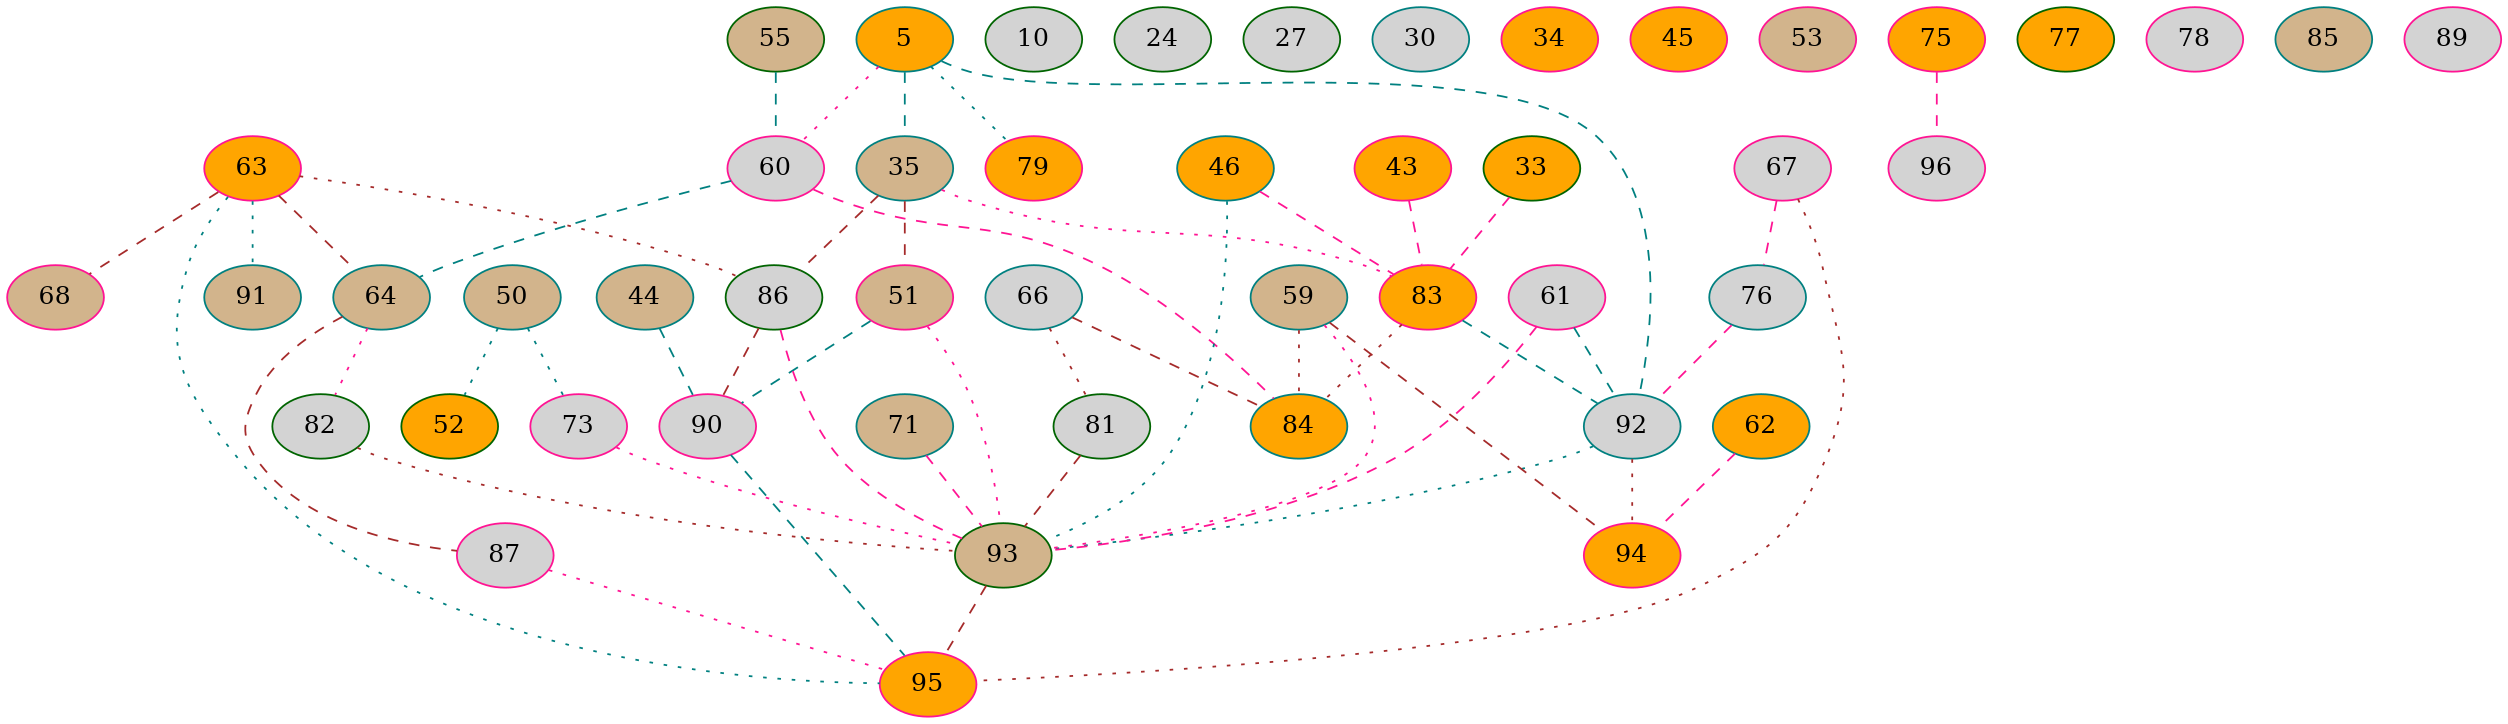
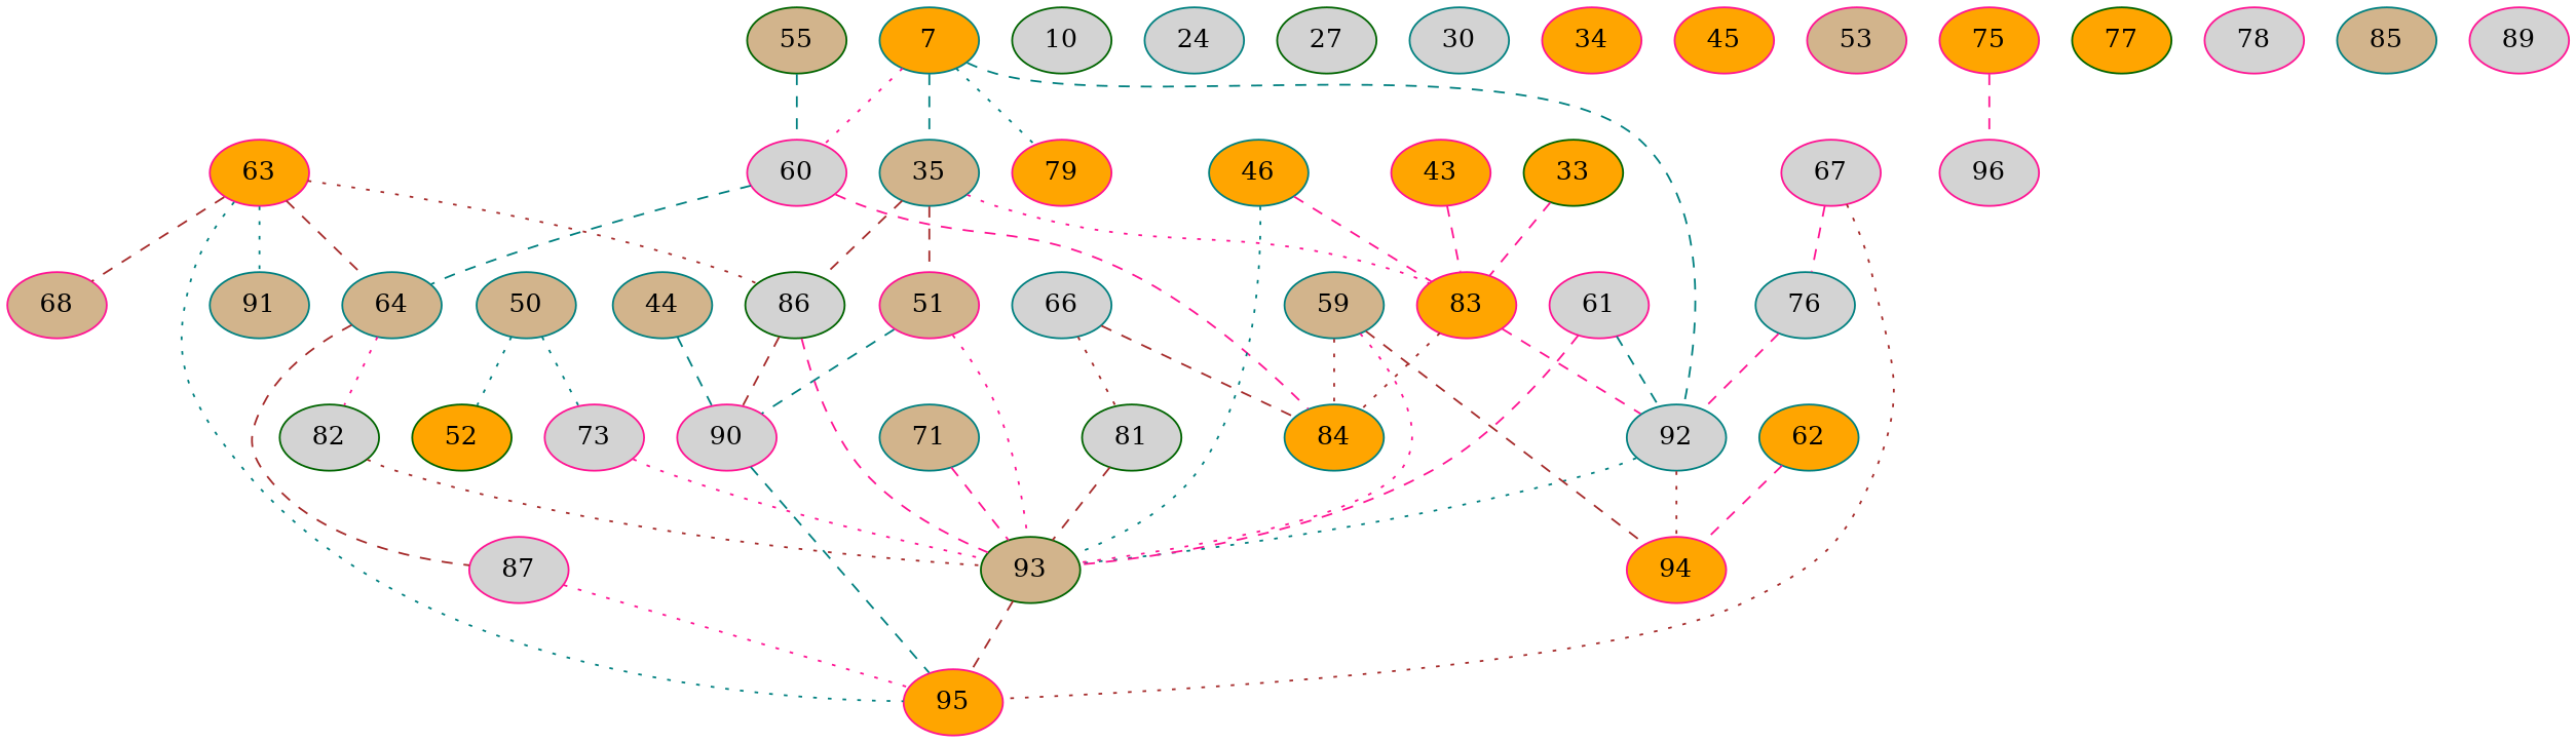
  graph {
    node [color=deeppink fillcolor=lightgrey style=filled]
    edge [color=deeppink style=dashed]
    35 [color=teal fillcolor=tan super="+6"]
    83 [fillcolor=orange super="+42+69"]
    51 [fillcolor=tan super="+1"]
    86 [color=darkgreen super="+23"]
-   7 [color=teal fillcolor=orange label=5]
+   7 [color=teal fillcolor=orange]
    60
    79 [fillcolor=orange]
    92 [color=teal super="+74"]
    84 [color=teal fillcolor=orange]
    64 [color=teal fillcolor=tan]
    93 [color=darkgreen fillcolor=tan super="+12+57+80"]
    94 [fillcolor=orange super="+41"]
    10 [color=darkgreen]
-   24 [color=darkgreen]
+   24 [color=teal]
    27 [color=darkgreen]
    30 [color=teal super="+14"]
    33 [color=darkgreen fillcolor=orange]
    34 [fillcolor=orange]
    90 [super="+88"]
    43 [fillcolor=orange]
    95 [fillcolor=orange super="+36+54+58"]
    44 [color=teal fillcolor=tan]
    45 [fillcolor=orange]
    46 [color=teal fillcolor=orange]
    50 [color=teal fillcolor=tan]
    52 [color=darkgreen fillcolor=orange]
    73
    53 [fillcolor=tan]
    55 [color=darkgreen fillcolor=tan]
    59 [color=teal fillcolor=tan]
    82 [color=darkgreen super="+65"]
    87
    61 [super="+17+49"]
    62 [color=teal fillcolor=orange]
    63 [fillcolor=orange super="+29+40"]
    68 [fillcolor=tan]
    91 [color=teal fillcolor=tan]
    81 [color=darkgreen super="+47"]
    66 [color=teal]
    67 [super="+39"]
    76 [color=teal]
    71 [color=teal fillcolor=tan]
    75 [fillcolor=orange]
    96
    77 [color=darkgreen fillcolor=orange]
    78 [super="+21"]
    85 [color=teal fillcolor=tan]
    89
    35 -- 83 [style=dotted]
    35 -- 51 [color=brown weight=2]
    35 -- 86 [color=brown]
-   83 -- 92 [color=teal weight=2]
+   83 -- 92 [weight=2]
    83 -- 84 [color=brown style=dotted]
    51 -- 93 [style=dotted]
    51 -- 90 [color=teal]
    86 -- 93 [weight=2]
    86 -- 90 [color=brown weight=2]
    7 -- 35 [color=teal weight=2]
    7 -- 60 [style=dotted]
    7 -- 79 [color=teal style=dotted]
    7 -- 92 [color=teal]
    60 -- 84
    60 -- 64 [color=teal]
    92 -- 93 [color=teal style=dotted]
    92 -- 94 [color=brown style=dotted]
    64 -- 82 [style=dotted]
    64 -- 87 [color=brown]
    93 -- 95 [color=brown weight=2]
    33 -- 83
    90 -- 95 [color=teal]
    43 -- 83
    44 -- 90 [color=teal]
    46 -- 83
    46 -- 93 [color=teal style=dotted]
    50 -- 52 [color=teal style=dotted]
    50 -- 73 [color=teal style=dotted]
    73 -- 93 [style=dotted]
    55 -- 60 [color=teal]
    59 -- 84 [color=brown style=dotted]
    59 -- 93 [style=dotted]
    59 -- 94 [color=brown]
    82 -- 93 [color=brown style=dotted weight=3]
    87 -- 95 [style=dotted]
    61 -- 92 [color=teal]
    61 -- 93 [weight=5]
    62 -- 94
    63 -- 86 [color=brown style=dotted weight=2]
    63 -- 64 [color=brown]
    63 -- 95 [color=teal style=dotted]
    63 -- 68 [color=brown weight=2]
    63 -- 91 [color=teal style=dotted]
    81 -- 93 [color=brown]
    66 -- 84 [color=brown]
    66 -- 81 [color=brown style=dotted]
    67 -- 95 [color=brown style=dotted]
    67 -- 76
    76 -- 92
    71 -- 93
    75 -- 96
  }
